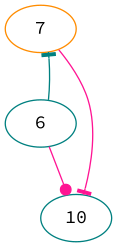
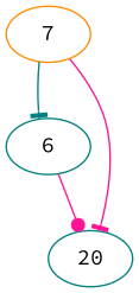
  strict digraph {
    fontname="Source Code Pro"
    node [color=teal fontname="Source Code Pro"]
    edge [arrowhead=tee color=deeppink fontname="Source Code Pro"]
    n1 [color=darkorange entry=true label=7]
    6
-   10
-   6 -> n1 [color=teal cond=true]
+   10 [label=20]
+   n1 -> 6 [color=teal cond=true]
    n1 -> 10 [cond=false]
    6 -> 10 [arrowhead=dot]
  }
